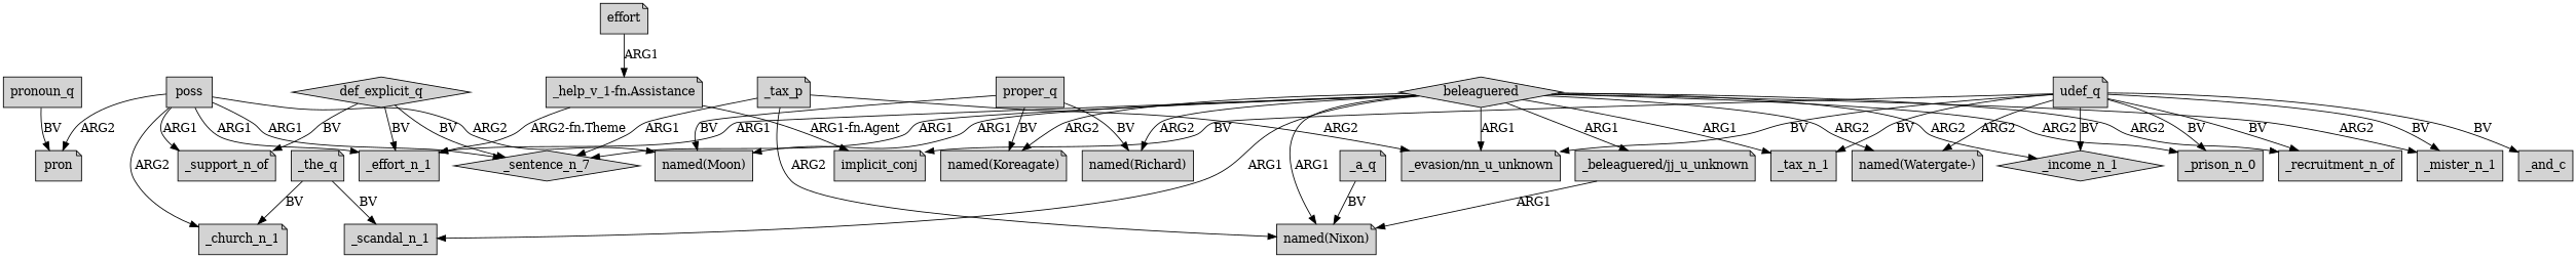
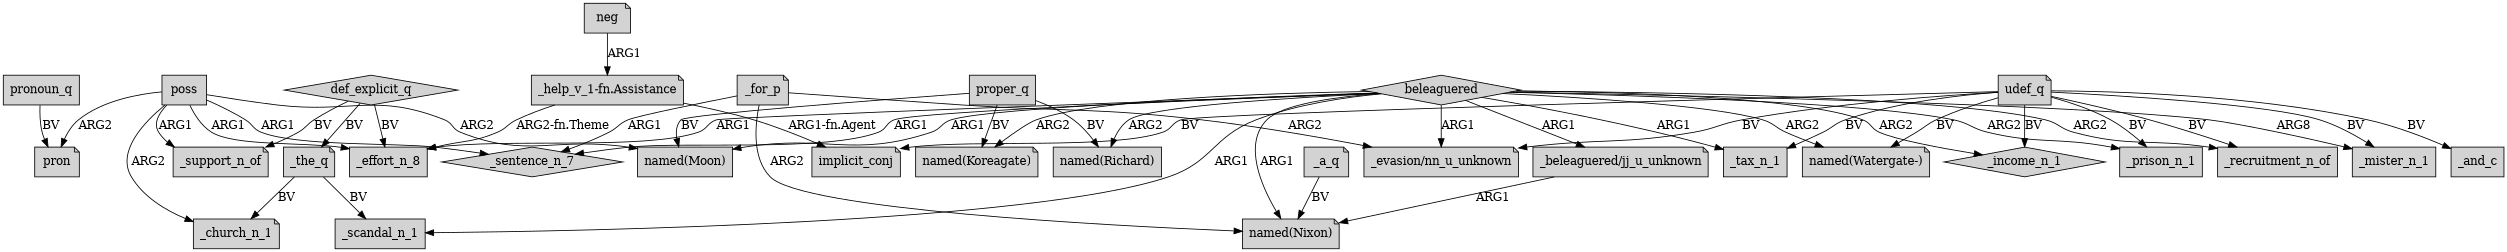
  digraph {
    node [shape=note style=filled]
-   _effort_n_1 [shape=box]
+   _effort_n_1 [shape=box label=_effort_n_8]
    "_help_v_1-fn.Assistance"
    implicit_conj
-   _for_p [label=_tax_p]
+   _for_p
    "named(Nixon)"
    "_evasion/nn_u_unknown"
    n7 [label=_sentence_n_7 shape=diamond]
    poss [shape=box]
    _support_n_of
    pron
    "named(Moon)" [shape=box]
    _church_n_1
    proper_q [shape=box]
    "named(Koreagate)"
    "named(Richard)" [shape=box]
    n16 [label=beleaguered shape=diamond]
    _mister_n_1 [shape=box]
    "_beleaguered/jj_u_unknown"
    _scandal_n_1 [shape=box]
    _tax_n_1 [shape=box]
    _recruitment_n_of [shape=box]
    _income_n_1 [shape=diamond]
    "named(Watergate-)"
-   _prison_n_1 [shape=box label=_prison_n_0]
+   _prison_n_1 [shape=box]
    _a_q
    udef_q
    _and_c [shape=box]
-   neg [label=effort]
+   neg
    _the_q
    def_explicit_q [shape=diamond]
    pronoun_q [shape=box]
    "_help_v_1-fn.Assistance" -> _effort_n_1 [label="ARG2-fn.Theme"]
    "_help_v_1-fn.Assistance" -> implicit_conj [label="ARG1-fn.Agent"]
    _for_p -> "named(Nixon)" [label=ARG2]
    _for_p -> "_evasion/nn_u_unknown" [label=ARG2]
    _for_p -> n7 [label=ARG1]
    poss -> _effort_n_1 [label=ARG1]
    poss -> n7 [label=ARG1]
    poss -> _support_n_of [label=ARG1]
    poss -> pron [label=ARG2]
    poss -> "named(Moon)" [label=ARG2]
    poss -> _church_n_1 [label=ARG2]
    proper_q -> "named(Moon)" [label=BV]
    proper_q -> "named(Koreagate)" [label=BV]
    proper_q -> "named(Richard)" [label=BV]
    n16 -> _effort_n_1 [label=ARG1]
    n16 -> "named(Nixon)" [label=ARG1]
    n16 -> "_evasion/nn_u_unknown" [label=ARG1]
    n16 -> n7 [label=ARG1]
    n16 -> "named(Moon)" [label=ARG1]
    n16 -> "named(Koreagate)" [label=ARG2]
    n16 -> "named(Richard)" [label=ARG2]
-   n16 -> _mister_n_1 [label=ARG2]
+   n16 -> _mister_n_1 [label=ARG8]
    n16 -> "_beleaguered/jj_u_unknown" [label=ARG1]
    n16 -> _scandal_n_1 [label=ARG1]
    n16 -> _tax_n_1 [label=ARG1]
    n16 -> _recruitment_n_of [label=ARG2]
    n16 -> _income_n_1 [label=ARG2]
    n16 -> "named(Watergate-)" [label=ARG2]
    n16 -> _prison_n_1 [label=ARG2]
    "_beleaguered/jj_u_unknown" -> "named(Nixon)" [label=ARG1]
    _a_q -> "named(Nixon)" [label=BV]
    udef_q -> implicit_conj [label=BV]
    udef_q -> "_evasion/nn_u_unknown" [label=BV]
    udef_q -> _mister_n_1 [label=BV]
    udef_q -> _tax_n_1 [label=BV]
    udef_q -> _recruitment_n_of [label=BV]
    udef_q -> _income_n_1 [label=BV]
-   udef_q -> "named(Watergate-)" [label=ARG2]
+   udef_q -> "named(Watergate-)" [label=BV]
    udef_q -> _prison_n_1 [label=BV]
    udef_q -> _and_c [label=BV]
    neg -> "_help_v_1-fn.Assistance" [label=ARG1]
    _the_q -> _church_n_1 [label=BV]
    _the_q -> _scandal_n_1 [label=BV]
    def_explicit_q -> _effort_n_1 [label=BV]
-   def_explicit_q -> n7 [label=BV]
+   def_explicit_q -> _the_q [label=BV]
    def_explicit_q -> _support_n_of [label=BV]
    pronoun_q -> pron [label=BV]
  }
